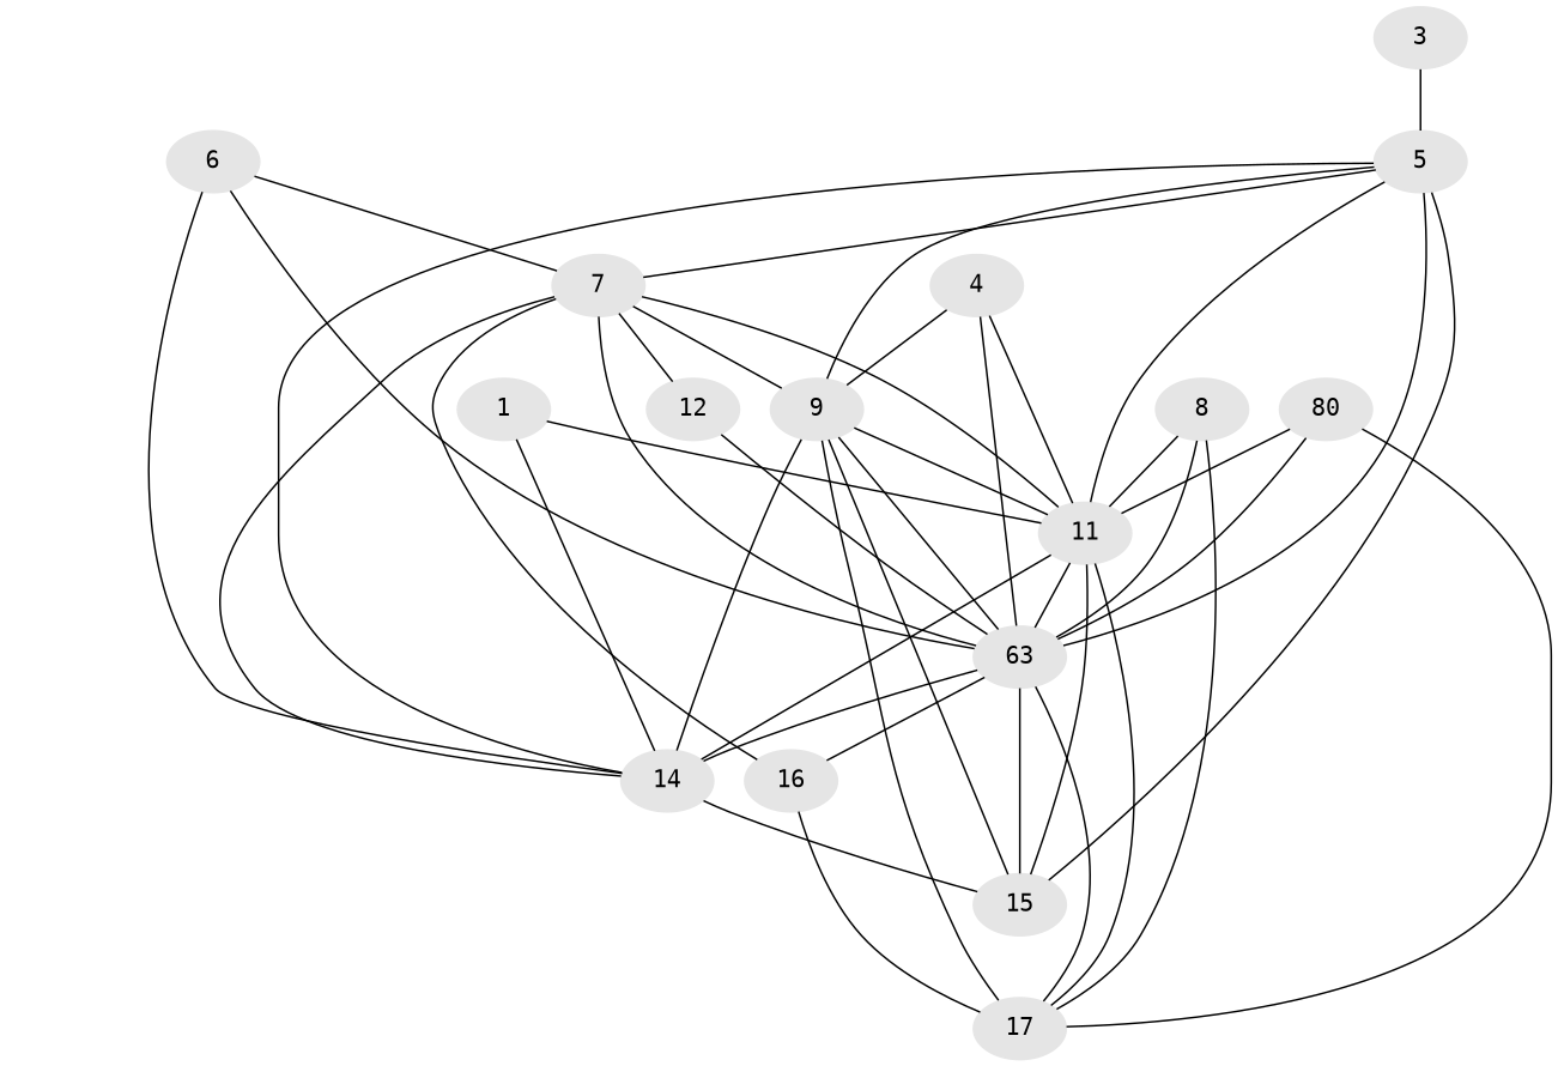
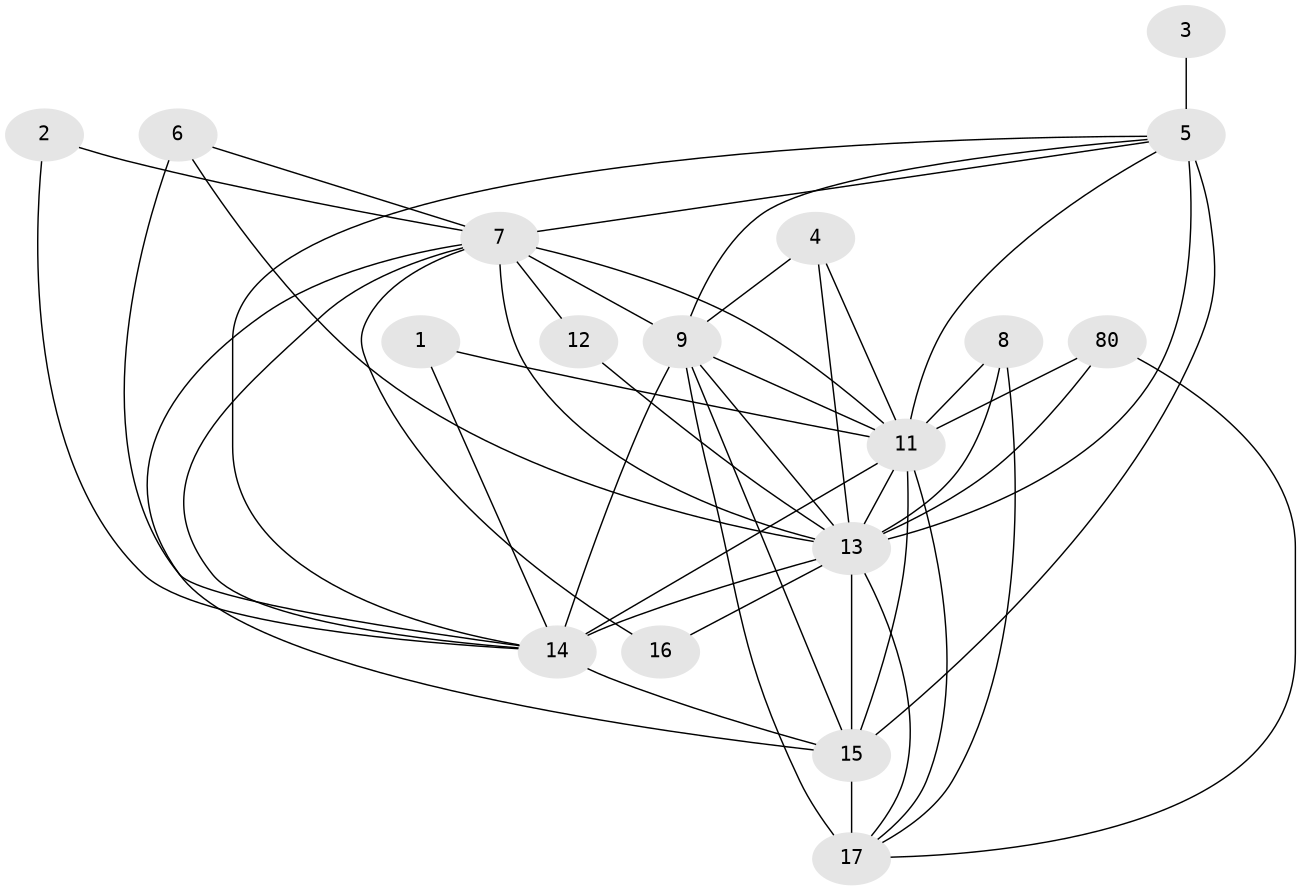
  graph {
    fontname="DejaVu Sans Mono"
    node [color=gray90 fontname="DejaVu Sans Mono" style=filled]
    edge [fontname="DejaVu Sans Mono" weight=1.0]
    1
    11
    14
-   13 [label=63]
+   13
    15
    17
+   2
    7
    9
    12
    16
    3
    5
    4
    6
    8
    n17 [label=80]
    1 -- 11
    1 -- 14
    11 -- 14 [weight=2.0]
    11 -- 13 [weight=5.0]
    11 -- 15 [weight=2.0]
    11 -- 17
    14 -- 15 [weight=2.0]
    13 -- 14 [weight=6.0]
    13 -- 15 [weight=4.0]
    13 -- 17
    13 -- 16 [weight=3.0]
-   16 -- 17 [weight=3.0]
+   15 -- 17 [weight=3.0]
+   2 -- 14
+   2 -- 7
    7 -- 11
    7 -- 14
    7 -- 13 [weight=5.0]
+   7 -- 15 [weight=3.0]
    7 -- 9
    7 -- 12 [weight=2.0]
    7 -- 16
    9 -- 11 [weight=2.0]
    9 -- 14 [weight=3.0]
    9 -- 13 [weight=5.0]
    9 -- 15
    9 -- 17
    12 -- 13
    3 -- 5
    5 -- 11 [weight=2.0]
    5 -- 14 [weight=2.0]
    5 -- 13 [weight=7.0]
    5 -- 15
    5 -- 7
    5 -- 9
    4 -- 11
    4 -- 13
    4 -- 9
    6 -- 14
    6 -- 13
    6 -- 7
    8 -- 11
    8 -- 13
    8 -- 17
    n17 -- 11
    n17 -- 13 [weight=2.0]
    n17 -- 17
  }
